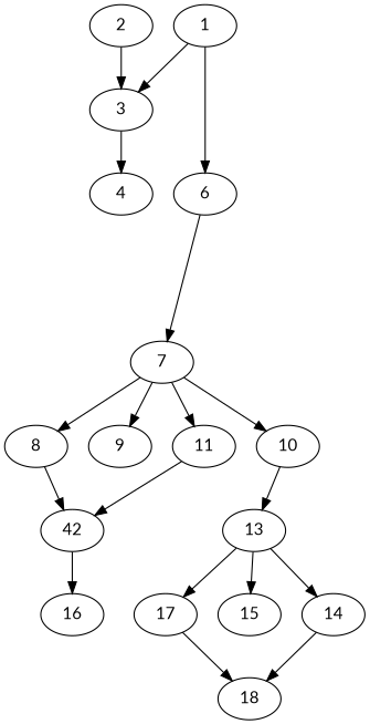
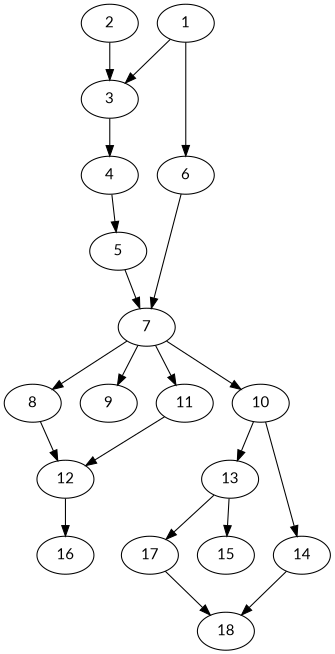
  digraph {
    fontname=Lato
    node [alpha=0.08 fontname=Lato]
    edge [fontname=Lato]
    1 [expect_size=42090496]
    3 [expect_size=31742976]
    6 [alpha=0.07 expect_size=26509312]
    4 [alpha=0.20 expect_size=20771840]
+   5 [alpha=0.13 expect_size=34874368]
    2 [alpha=0.16 expect_size=37110784]
    7 [alpha=0.02 expect_size=12090368]
    8 [alpha=0.05 expect_size=41495552]
    9 [expect_size=47882240]
    10 [alpha=0.05 expect_size=43225088]
    11 [alpha=0.11 expect_size=23117824]
-   12 [alpha=0.06 expect_size=42527744 label=42]
+   12 [alpha=0.06 expect_size=42527744]
    13 [alpha=0.13 expect_size=32686080]
    16 [alpha=0.07 expect_size=33480704]
    17 [alpha=0.06 expect_size=50075648]
    14 [alpha=0.20 expect_size=50754560]
    15 [alpha=0.15 expect_size=49607680]
    18 [alpha=0.13 expect_size=8107008]
    1 -> 3
    1 -> 6
    3 -> 4
    6 -> 7
+   4 -> 5
+   5 -> 7
    2 -> 3
    7 -> 8
    7 -> 9
    7 -> 10
    7 -> 11
    8 -> 12
    10 -> 13
    11 -> 12
    12 -> 16
    13 -> 17
-   13 -> 14
+   10 -> 14
    13 -> 15
    17 -> 18
    14 -> 18
  }
